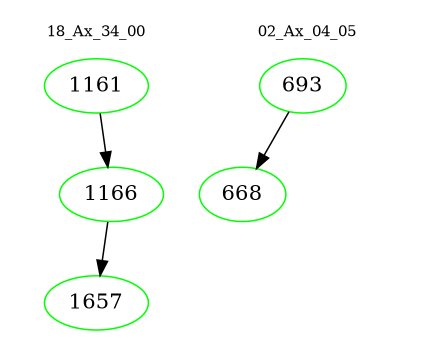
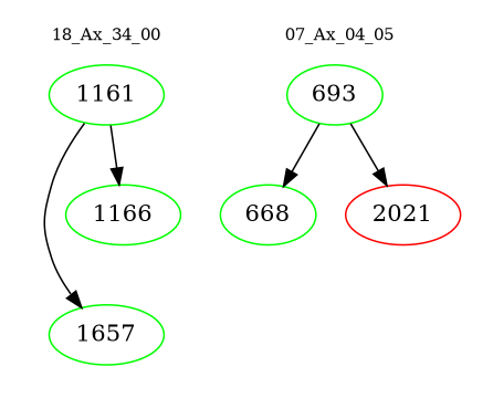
  digraph {
    node [color=green]
    edge [color=black]
    n1 [label=1161]
    n2 [label=1657]
    n3 [label=1166]
    n4 [label=693]
    n5 [label=668]
+   n6 [color=red label=2021]
    subgraph cluster_1 {
      color=white
      fontsize=10
      label="18_Ax_34_00"
      n1
      n2
      n3
    }
    subgraph cluster_2 {
      color=white
      fontsize=10
-     label="02_Ax_04_05"
+     label="07_Ax_04_05"
      n4
      n5
+     n6
    }
-   n3 -> n2
+   n1 -> n2
    n1 -> n3
    n4 -> n5
+   n4 -> n6
  }
